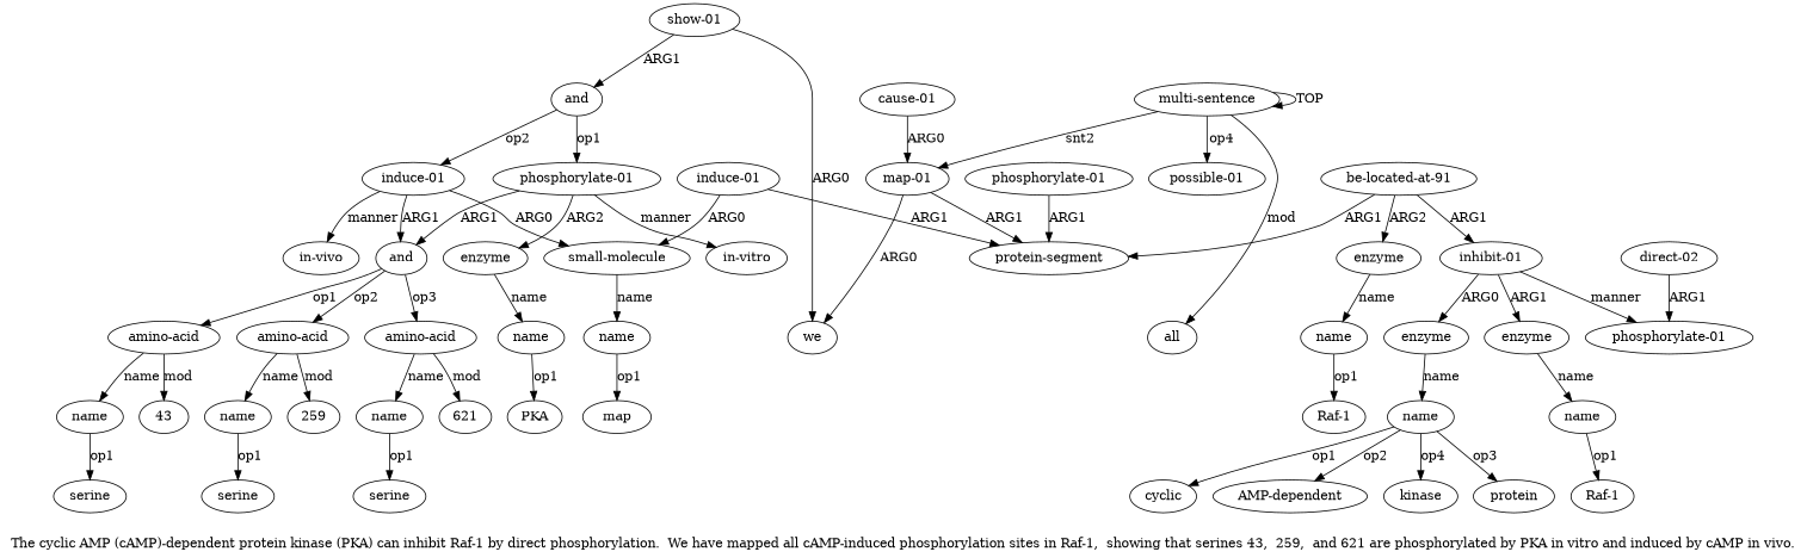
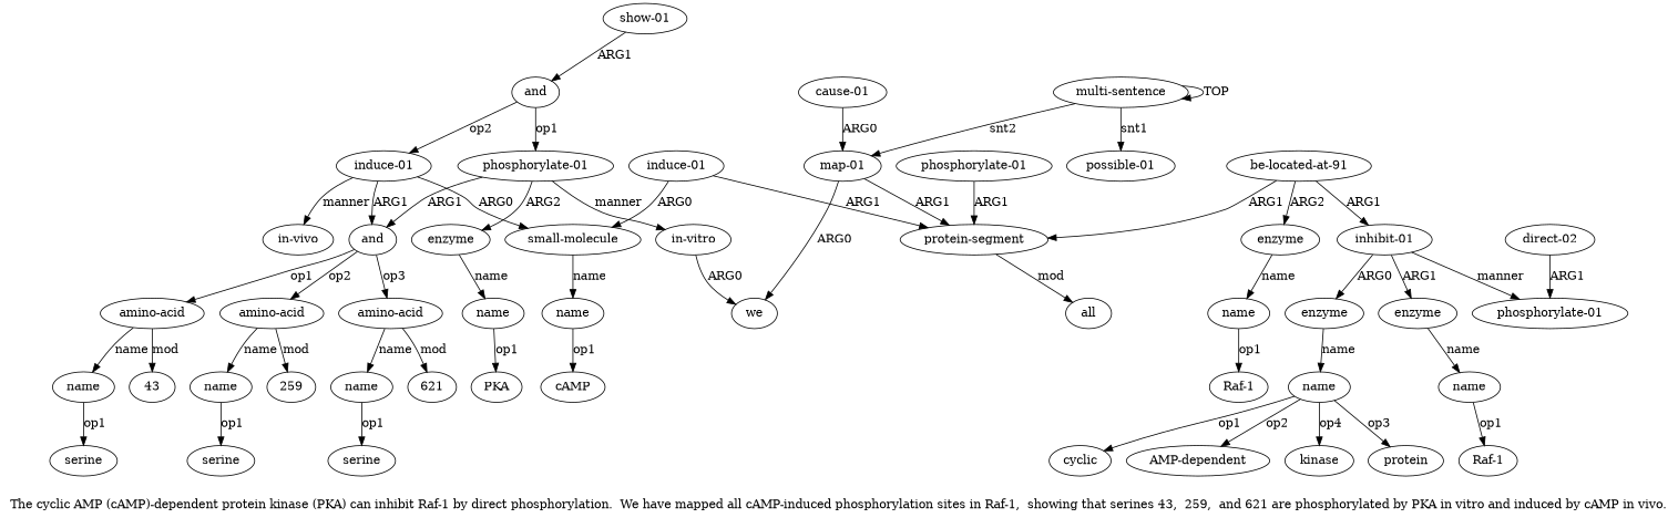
  digraph {
    label="The cyclic AMP (cAMP)-dependent protein kinase (PKA) can inhibit Raf-1 by direct phosphorylation.  We have mapped all cAMP-induced phosphorylation sites in Raf-1,  showing that serines 43,  259,  and 621 are phosphorylated by PKA in vitro and induced by cAMP in vivo."
    node [color=black gold_ind=-1 gold_label=name test_ind=-1 test_label=name]
    edge [color=black gold_label=ARG1 test_label=ARG1]
    n1 [gold_ind=20 gold_label="cause-01" label="cause-01" test_ind=20 test_label="cause-01"]
    n2 [gold_ind=9 gold_label="map-01" label="map-01" test_ind=9 test_label="map-01"]
    n3 [gold_ind=21 gold_label="show-01" label="show-01" test_ind=21 test_label="show-01"]
    n4 [gold_ind=22 gold_label=and label=and test_ind=22 test_label=and]
    n5 [gold_ind=10 gold_label=we label=we test_ind=10 test_label=we]
    n6 [gold_ind=11 gold_label="protein-segment" label="protein-segment" test_ind=11 test_label="protein-segment"]
    n7 [gold_ind=23 gold_label="phosphorylate-01" label="phosphorylate-01" test_ind=23 test_label="phosphorylate-01"]
    n8 [gold_ind=34 gold_label="induce-01" label="induce-01" test_ind=34 test_label="induce-01"]
    n9 [gold_ind=19 gold_label=all label=all test_ind=19 test_label=all]
    n10 [gold_ind=24 gold_label=and label=and test_ind=24 test_label=and]
    n11 [gold_ind=31 gold_label=enzyme label=enzyme test_ind=31 test_label=enzyme]
    n12 [gold_ind=33 gold_label="in-vitro" label="in-vitro" test_ind=33 test_label="in-vitro"]
    n13 [gold_ind=35 gold_label="in-vivo" label="in-vivo" test_ind=35 test_label="in-vivo"]
    n14 [gold_ind=17 gold_label="small-molecule" label="small-molecule" test_ind=17 test_label="small-molecule"]
    n15 [gold_ind=25 gold_label="amino-acid" label="amino-acid" test_ind=25 test_label="amino-acid"]
    n16 [gold_ind=27 gold_label="amino-acid" label="amino-acid" test_ind=27 test_label="amino-acid"]
    n17 [gold_ind=29 gold_label="amino-acid" label="amino-acid" test_ind=29 test_label="amino-acid"]
    n18 [gold_ind=32 label=name test_ind=32]
    n19 [gold_ind=18 label=name test_ind=18]
    n20 [gold_ind=26 label=name test_ind=26]
    n21 [gold_label=43 label=43 test_label=43]
    n22 [gold_ind=28 label=name test_ind=28]
    n23 [gold_label=259 label=259 test_label=259]
    n24 [gold_ind=30 label=name test_ind=30]
    n25 [gold_label=621 label=621 test_label=621]
    n26 [gold_label=PKA label=PKA test_label=PKA]
    n27 [gold_label=serine label=serine test_label=serine]
    n28 [gold_label=serine label=serine test_label=serine]
    n29 [gold_label=serine label=serine test_label=serine]
-   n30 [gold_label=cAMP label=map test_label=cAMP]
+   n30 [gold_label=cAMP label=cAMP test_label=cAMP]
    n31 [gold_label=cyclic label=cyclic test_label=cyclic]
    n32 [gold_label="AMP-dependent" label="AMP-dependent" test_label="AMP-dependent"]
    n33 [gold_ind=15 gold_label="phosphorylate-01" label="phosphorylate-01" test_ind=15 test_label="phosphorylate-01"]
    n34 [gold_ind=14 label=name test_ind=14]
    n35 [gold_label="Raf-1" label="Raf-1" test_label="Raf-1"]
    n36 [gold_ind=16 gold_label="induce-01" label="induce-01" test_ind=16 test_label="induce-01"]
    n37 [gold_ind=13 gold_label=enzyme label=enzyme test_ind=13 test_label=enzyme]
    n38 [gold_ind=12 gold_label="be-located-at-91" label="be-located-at-91" test_ind=12 test_label="be-located-at-91"]
    n39 [gold_ind=2 gold_label="inhibit-01" label="inhibit-01" test_ind=2 test_label="inhibit-01"]
    n40 [gold_ind=1 gold_label="possible-01" label="possible-01" test_ind=1 test_label="possible-01"]
    n41 [gold_ind=3 gold_label=enzyme label=enzyme test_ind=3 test_label=enzyme]
    n42 [gold_ind=5 gold_label=enzyme label=enzyme test_ind=5 test_label=enzyme]
    n43 [gold_ind=7 gold_label="phosphorylate-01" label="phosphorylate-01" test_ind=7 test_label="phosphorylate-01"]
    n44 [gold_ind=4 label=name test_ind=4]
    n45 [gold_ind=6 label=name test_ind=6]
    n46 [gold_ind=0 gold_label="multi-sentence" label="multi-sentence" test_ind=0 test_label="multi-sentence"]
    n47 [gold_label=kinase label=kinase test_label=kinase]
    n48 [gold_label=protein label=protein test_label=protein]
    n49 [gold_label="Raf-1" label="Raf-1" test_label="Raf-1"]
    n50 [gold_ind=8 gold_label="direct-02" label="direct-02" test_ind=8 test_label="direct-02"]
    n1 -> n2 [gold_label=ARG0 label=ARG0 test_label=ARG0]
    n2 -> n5 [gold_label=ARG0 label=ARG0 test_label=ARG0]
    n2 -> n6 [label=ARG1]
    n3 -> n4 [label=ARG1]
-   n3 -> n5 [gold_label=ARG0 label=ARG0 test_label=ARG0]
+   n12 -> n5 [gold_label=ARG0 label=ARG0 test_label=ARG0]
    n4 -> n7 [gold_label=op1 label=op1 test_label=op1]
    n4 -> n8 [gold_label=op2 label=op2 test_label=op2]
-   n46 -> n9 [gold_label=mod label=mod test_label=mod]
+   n6 -> n9 [gold_label=mod label=mod test_label=mod]
    n7 -> n10 [label=ARG1]
    n7 -> n11 [gold_label=ARG2 label=ARG2 test_label=ARG2]
    n7 -> n12 [gold_label=manner label=manner test_label=manner]
    n8 -> n10 [label=ARG1]
    n8 -> n13 [gold_label=manner label=manner test_label=manner]
    n8 -> n14 [gold_label=ARG0 label=ARG0 test_label=ARG0]
    n10 -> n15 [gold_label=op1 label=op1 test_label=op1]
    n10 -> n16 [gold_label=op2 label=op2 test_label=op2]
    n10 -> n17 [gold_label=op3 label=op3 test_label=op3]
    n11 -> n18 [gold_label=name label=name test_label=name]
    n14 -> n19 [gold_label=name label=name test_label=name]
    n15 -> n20 [gold_label=name label=name test_label=name]
    n15 -> n21 [gold_label=mod label=mod test_label=mod]
    n16 -> n22 [gold_label=name label=name test_label=name]
    n16 -> n23 [gold_label=mod label=mod test_label=mod]
    n17 -> n24 [gold_label=name label=name test_label=name]
    n17 -> n25 [gold_label=mod label=mod test_label=mod]
    n18 -> n26 [gold_label=op1 label=op1 test_label=op1]
    n19 -> n30 [gold_label=op1 label=op1 test_label=op1]
    n20 -> n27 [gold_label=op1 label=op1 test_label=op1]
    n22 -> n28 [gold_label=op1 label=op1 test_label=op1]
    n24 -> n29 [gold_label=op1 label=op1 test_label=op1]
    n33 -> n6 [label=ARG1]
    n34 -> n35 [gold_label=op1 label=op1 test_label=op1]
    n36 -> n6 [label=ARG1]
    n36 -> n14 [gold_label=ARG0 label=ARG0 test_label=ARG0]
    n37 -> n34 [gold_label=name label=name test_label=name]
    n38 -> n6 [label=ARG1]
    n38 -> n37 [gold_label=ARG2 label=ARG2 test_label=ARG2]
    n38 -> n39 [label=ARG1]
    n39 -> n41 [gold_label=ARG0 label=ARG0 test_label=ARG0]
    n39 -> n42 [label=ARG1]
    n39 -> n43 [gold_label=manner label=manner test_label=manner]
    n41 -> n44 [gold_label=name label=name test_label=name]
    n42 -> n45 [gold_label=name label=name test_label=name]
    n44 -> n31 [gold_label=op1 label=op1 test_label=op1]
    n44 -> n32 [gold_label=op2 label=op2 test_label=op2]
    n44 -> n47 [gold_label=op4 label=op4 test_label=op4]
    n44 -> n48 [gold_label=op3 label=op3 test_label=op3]
    n45 -> n49 [gold_label=op1 label=op1 test_label=op1]
    n46 -> n2 [gold_label=snt2 label=snt2 test_label=snt2]
-   n46 -> n40 [gold_label=snt1 label=op4 test_label=snt1]
+   n46 -> n40 [gold_label=snt1 label=snt1 test_label=snt1]
    n46 -> n46 [gold_label=TOP label=TOP test_label=TOP]
    n50 -> n43 [label=ARG1]
  }
